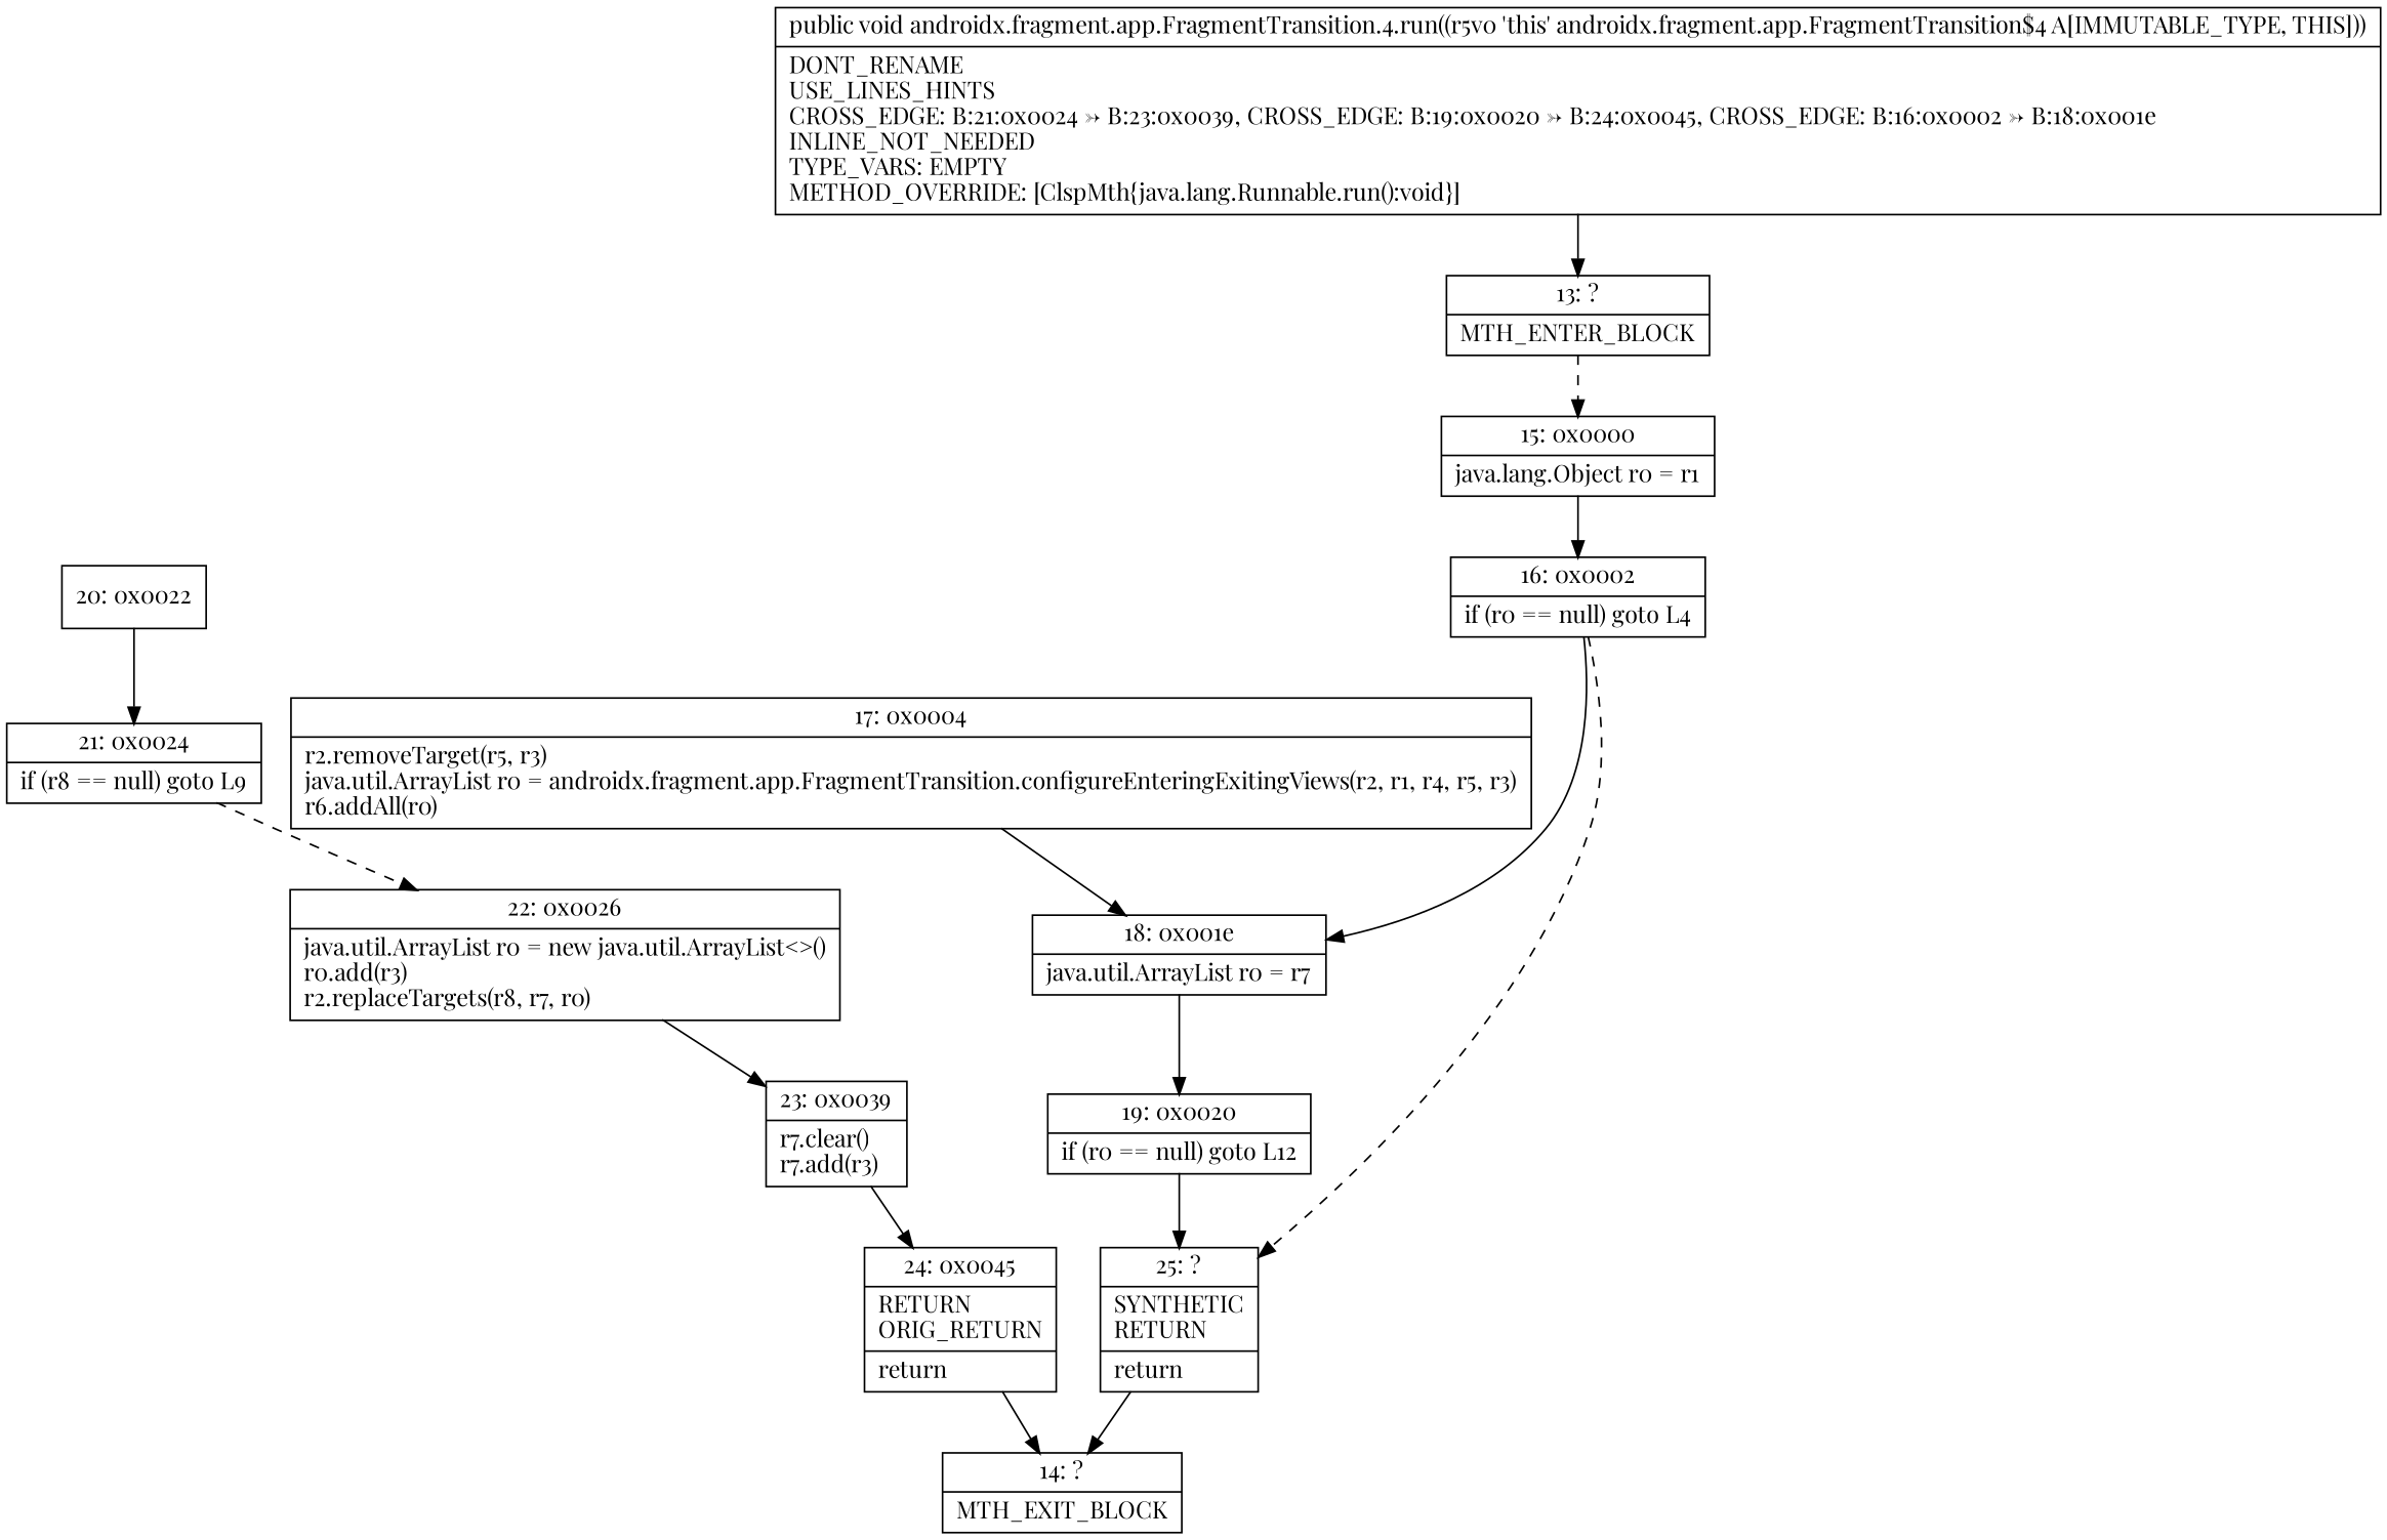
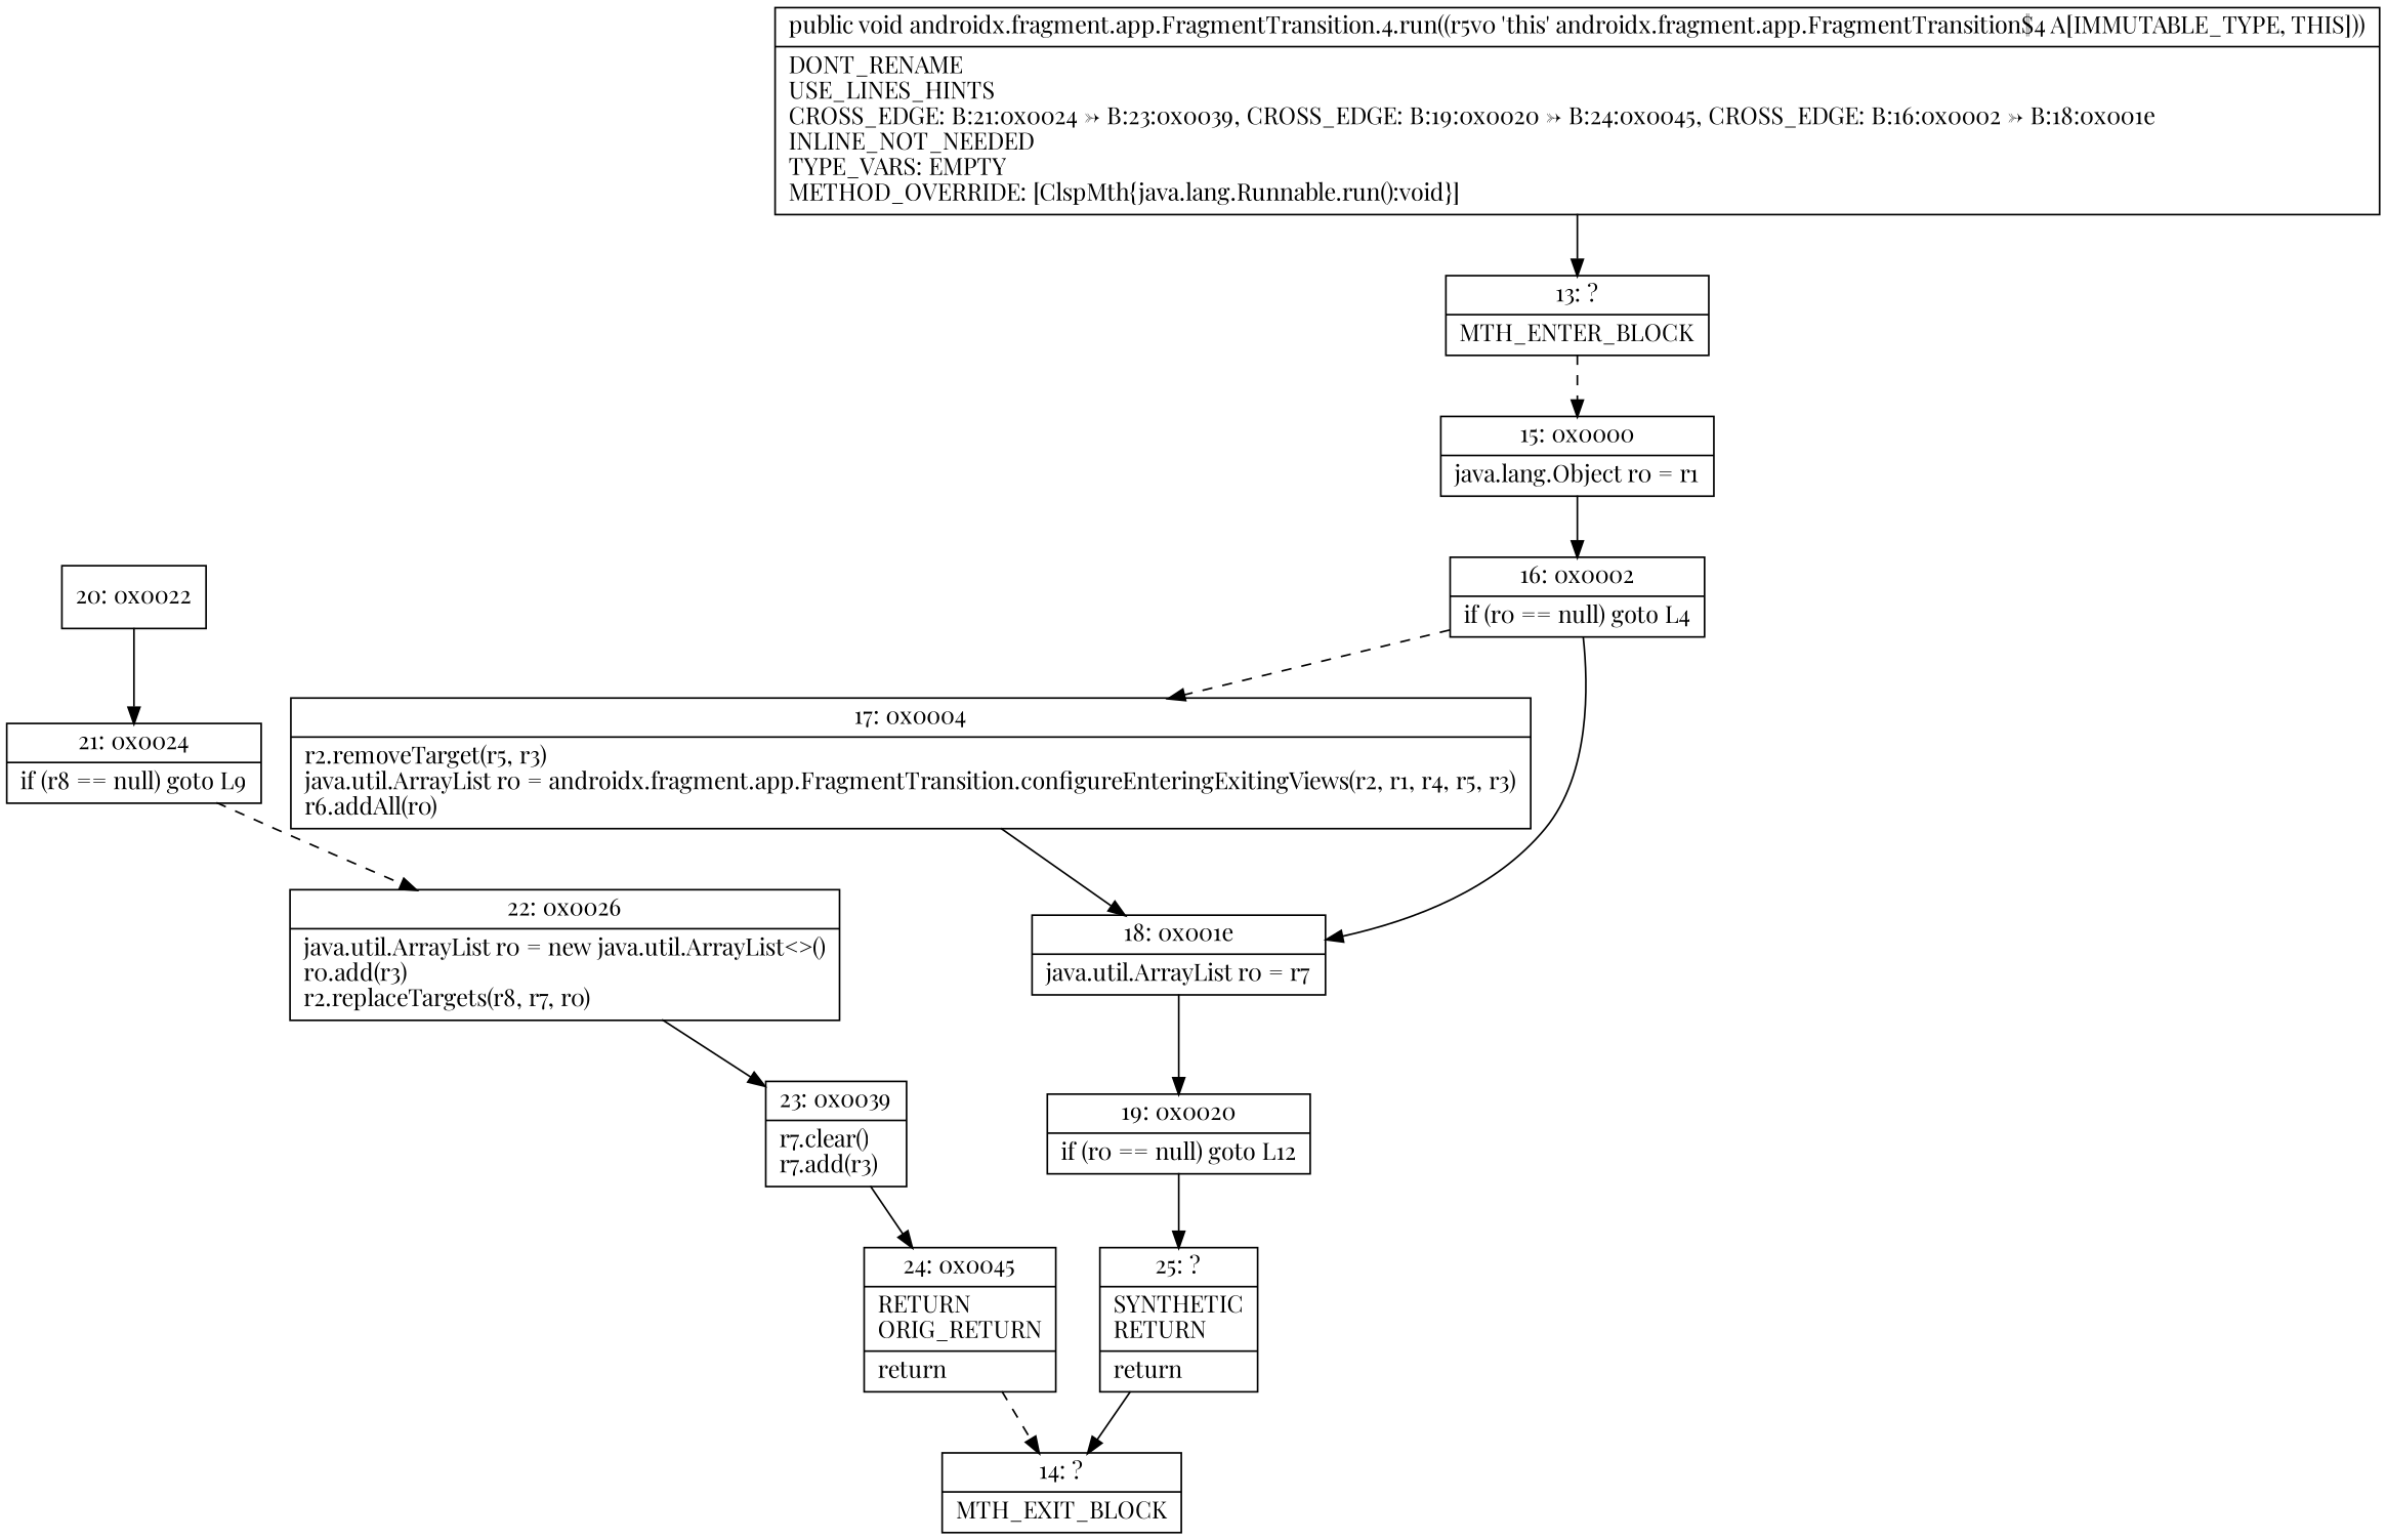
  digraph {
    fontname="Playfair Display"
    node [fontname="Playfair Display" shape=record]
    edge [fontname="Playfair Display"]
    n1 [label="{13\:\ ?|MTH_ENTER_BLOCK\l}"]
    n2 [label="{15\:\ 0x0000|java.lang.Object r0 = r1\l}"]
    n3 [label="{16\:\ 0x0002|if (r0 == null) goto L4\l}"]
    n4 [label="{17\:\ 0x0004|r2.removeTarget(r5, r3)\ljava.util.ArrayList r0 = androidx.fragment.app.FragmentTransition.configureEnteringExitingViews(r2, r1, r4, r5, r3)\lr6.addAll(r0)\l}"]
    n5 [label="{18\:\ 0x001e|java.util.ArrayList r0 = r7\l}"]
    n6 [label="{19\:\ 0x0020|if (r0 == null) goto L12\l}"]
    n7 [label="{25\:\ ?|SYNTHETIC\lRETURN\l|return\l}"]
    n8 [label="{20\:\ 0x0022}"]
    n9 [label="{21\:\ 0x0024|if (r8 == null) goto L9\l}"]
    n10 [label="{14\:\ ?|MTH_EXIT_BLOCK\l}"]
    n11 [label="{22\:\ 0x0026|java.util.ArrayList r0 = new java.util.ArrayList\<\>()\lr0.add(r3)\lr2.replaceTargets(r8, r7, r0)\l}"]
    n12 [label="{23\:\ 0x0039|r7.clear()\lr7.add(r3)\l}"]
    n13 [label="{24\:\ 0x0045|RETURN\lORIG_RETURN\l|return\l}"]
    n14 [label="{public void androidx.fragment.app.FragmentTransition.4.run((r5v0 'this' androidx.fragment.app.FragmentTransition$4 A[IMMUTABLE_TYPE, THIS]))  | DONT_RENAME\lUSE_LINES_HINTS\lCROSS_EDGE: B:21:0x0024 \-\> B:23:0x0039, CROSS_EDGE: B:19:0x0020 \-\> B:24:0x0045, CROSS_EDGE: B:16:0x0002 \-\> B:18:0x001e\lINLINE_NOT_NEEDED\lTYPE_VARS: EMPTY\lMETHOD_OVERRIDE: [ClspMth\{java.lang.Runnable.run():void\}]\l}"]
    n1 -> n2 [style=dashed]
    n2 -> n3
-   n3 -> n7 [style=dashed]
+   n3 -> n4 [style=dashed]
    n3 -> n5
    n4 -> n5
    n5 -> n6
    n6 -> n7
    n7 -> n10
    n8 -> n9
    n9 -> n11 [style=dashed]
    n11 -> n12
    n12 -> n13
-   n13 -> n10
+   n13 -> n10 [style=dashed]
    n14 -> n1
  }
